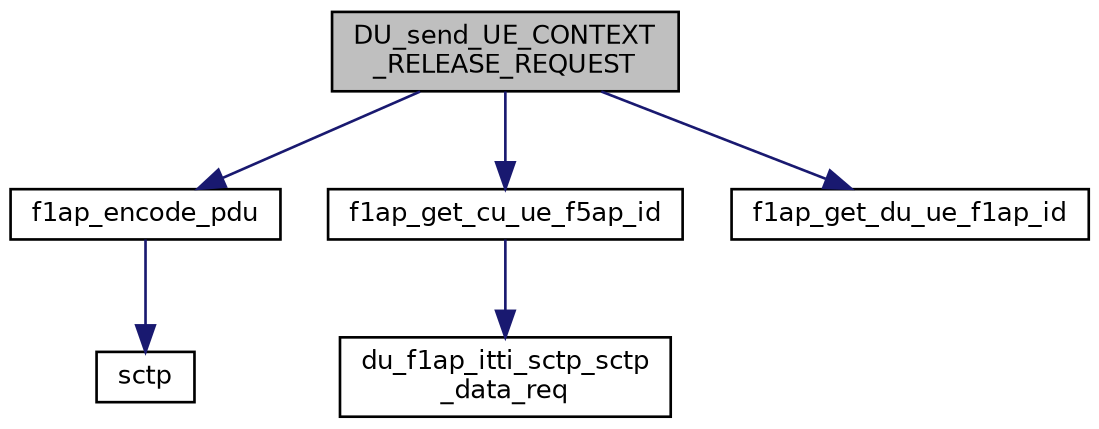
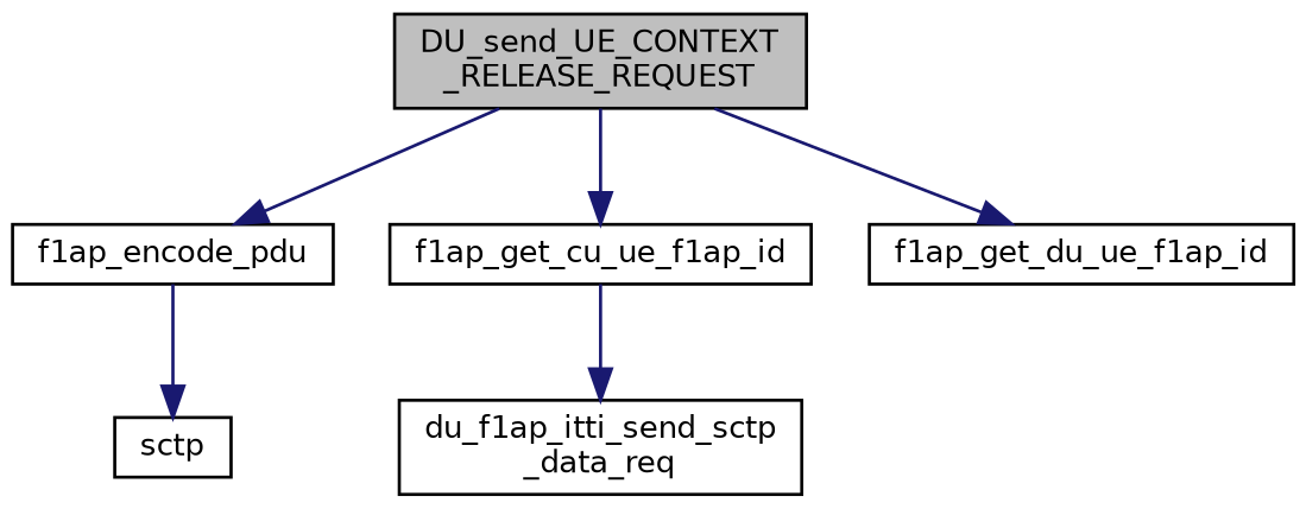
  digraph {
    rankdir=TB
    node [color=black fillcolor=white fontname=Helvetica fontsize=10 shape=record style=filled]
    edge [color=midnightblue fontname=Helvetica fontsize=10 labelfontname=Helvetica labelfontsize=10 style=solid]
    n1 [fillcolor=grey75 fontcolor=black height=0.2 label="DU_send_UE_CONTEXT\l_RELEASE_REQUEST" width=0.4]
    n2 [height=0.2 label=f1ap_encode_pdu width=0.4]
-   n3 [height=0.2 label=f1ap_get_cu_ue_f5ap_id width=0.4]
+   n3 [height=0.2 label=f1ap_get_cu_ue_f1ap_id width=0.4]
    n4 [height=0.2 label=f1ap_get_du_ue_f1ap_id width=0.4]
-   n5 [height=0.2 label="du_f1ap_itti_sctp_sctp\l_data_req" width=0.4]
+   n5 [height=0.2 label="du_f1ap_itti_send_sctp\l_data_req" width=0.4]
    n6 [height=0.2 label=sctp width=0.4]
    n1 -> n2
    n1 -> n3
    n1 -> n4
    n2 -> n6
    n3 -> n5
  }
